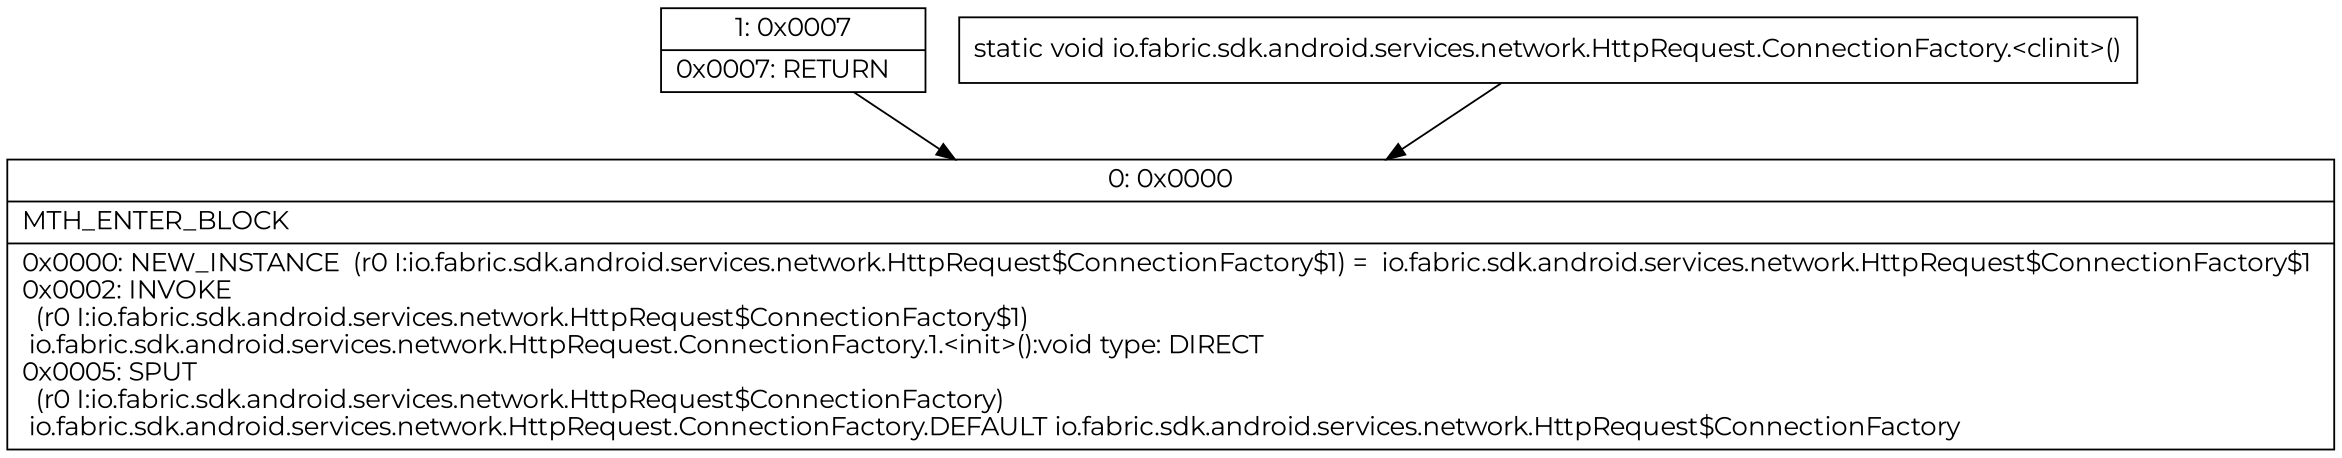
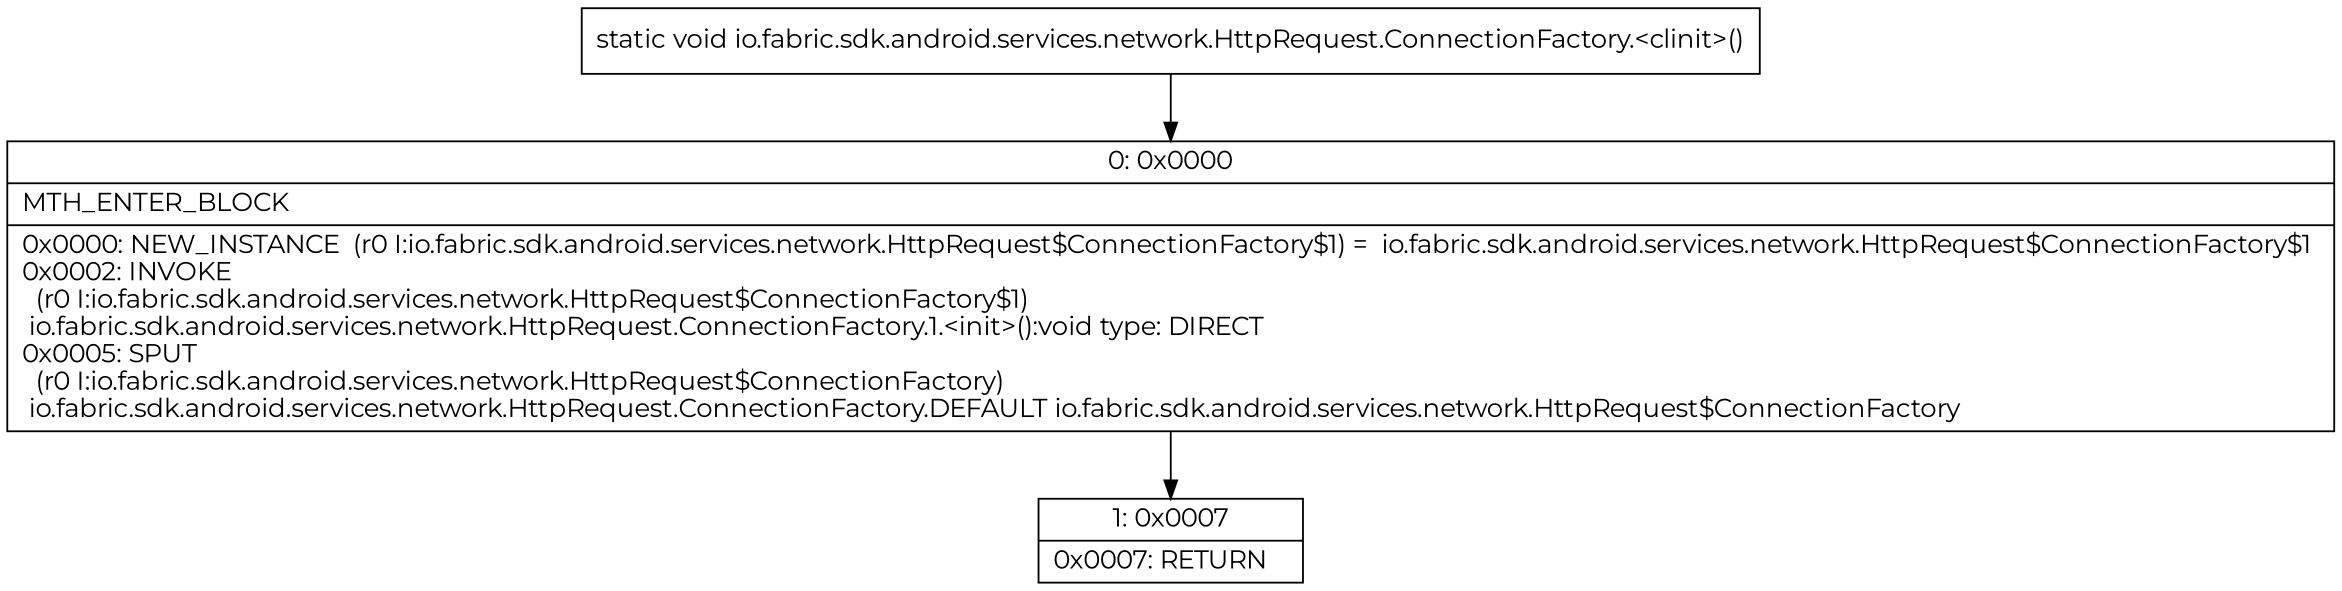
  digraph {
    fontname=Montserrat
    node [shape=record fontname=Montserrat]
    edge [fontname=Montserrat]
    n1 [label="{0\:\ 0x0000|MTH_ENTER_BLOCK\l|0x0000: NEW_INSTANCE  (r0 I:io.fabric.sdk.android.services.network.HttpRequest$ConnectionFactory$1) =  io.fabric.sdk.android.services.network.HttpRequest$ConnectionFactory$1 \l0x0002: INVOKE  \l  (r0 I:io.fabric.sdk.android.services.network.HttpRequest$ConnectionFactory$1)\l io.fabric.sdk.android.services.network.HttpRequest.ConnectionFactory.1.\<init\>():void type: DIRECT \l0x0005: SPUT  \l  (r0 I:io.fabric.sdk.android.services.network.HttpRequest$ConnectionFactory)\l io.fabric.sdk.android.services.network.HttpRequest.ConnectionFactory.DEFAULT io.fabric.sdk.android.services.network.HttpRequest$ConnectionFactory \l}"]
    n2 [label="{1\:\ 0x0007|0x0007: RETURN   \l}"]
    n3 [label="{static void io.fabric.sdk.android.services.network.HttpRequest.ConnectionFactory.\<clinit\>() }"]
-   n2 -> n1
+   n1 -> n2
    n3 -> n1
  }
